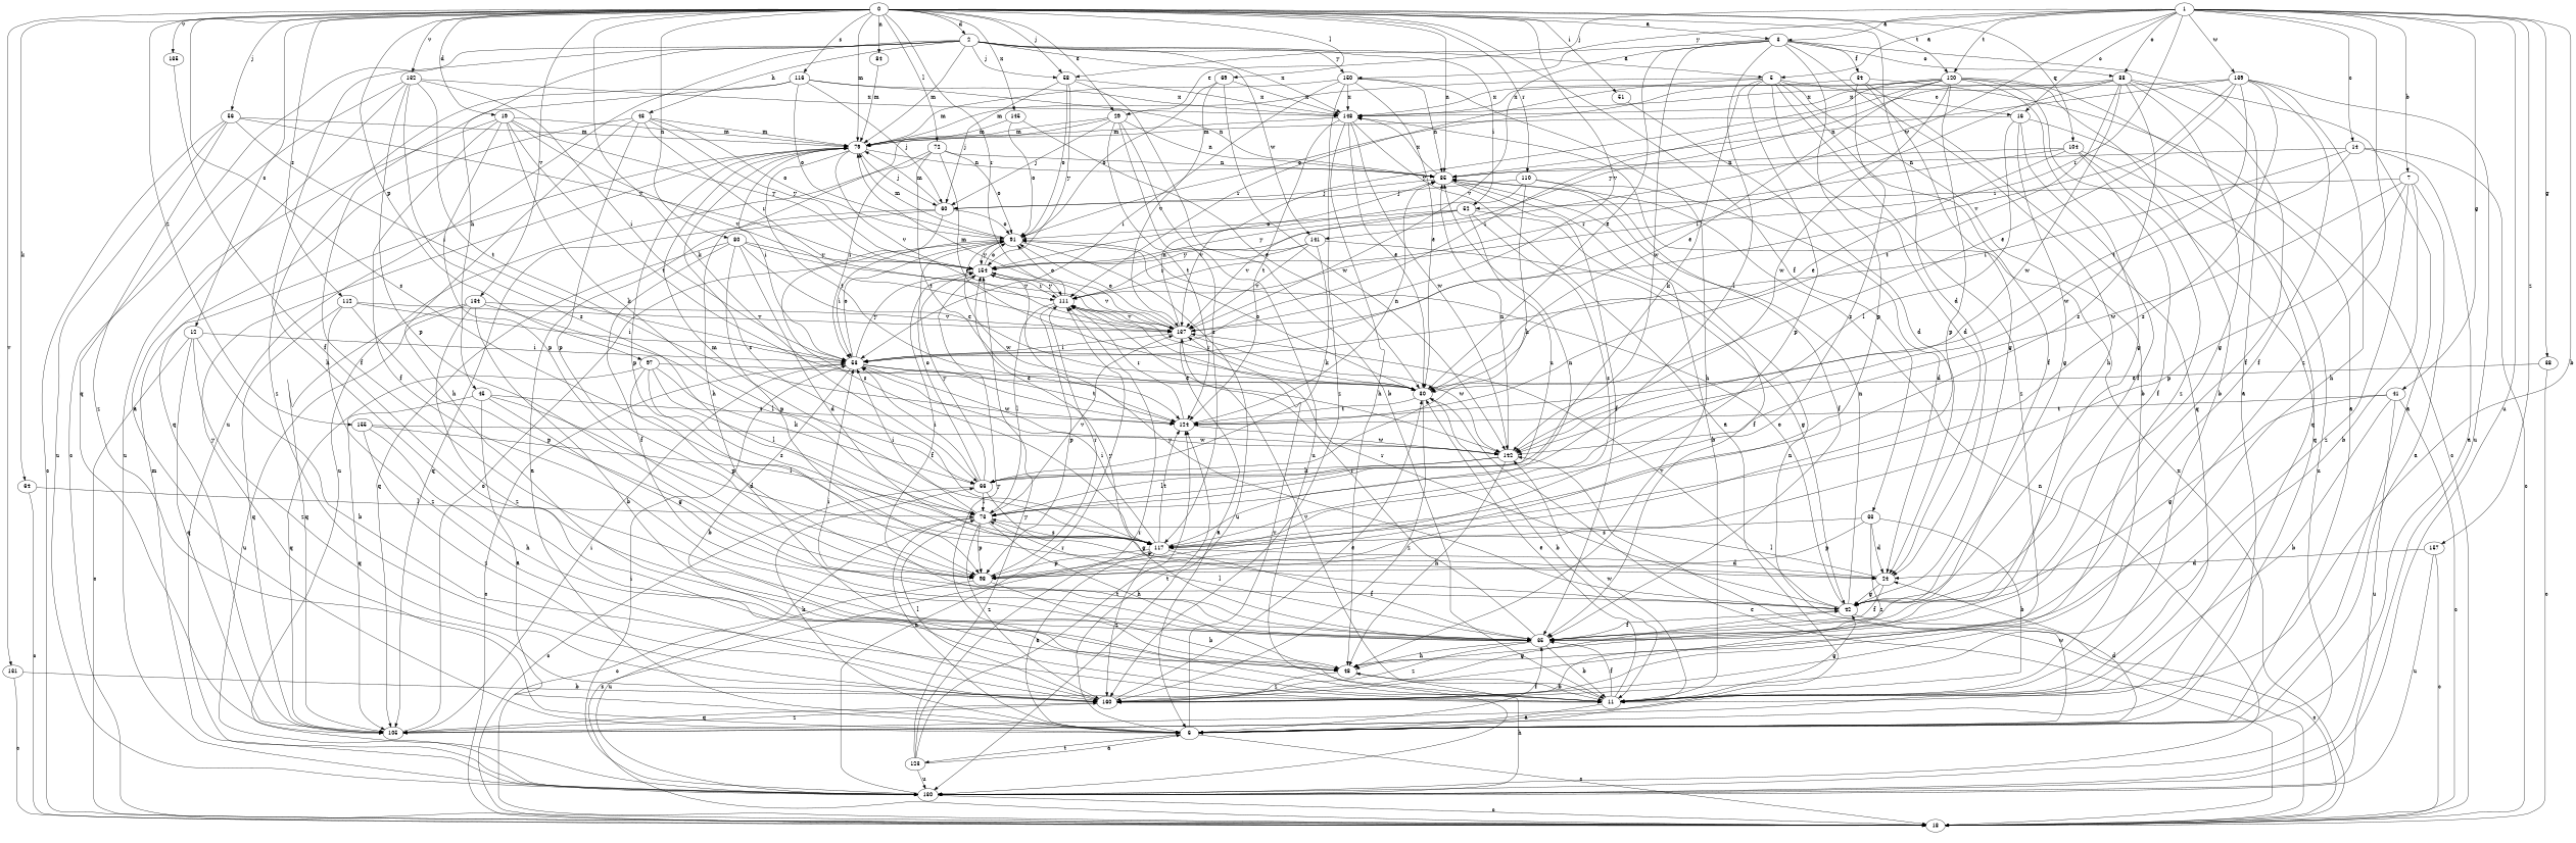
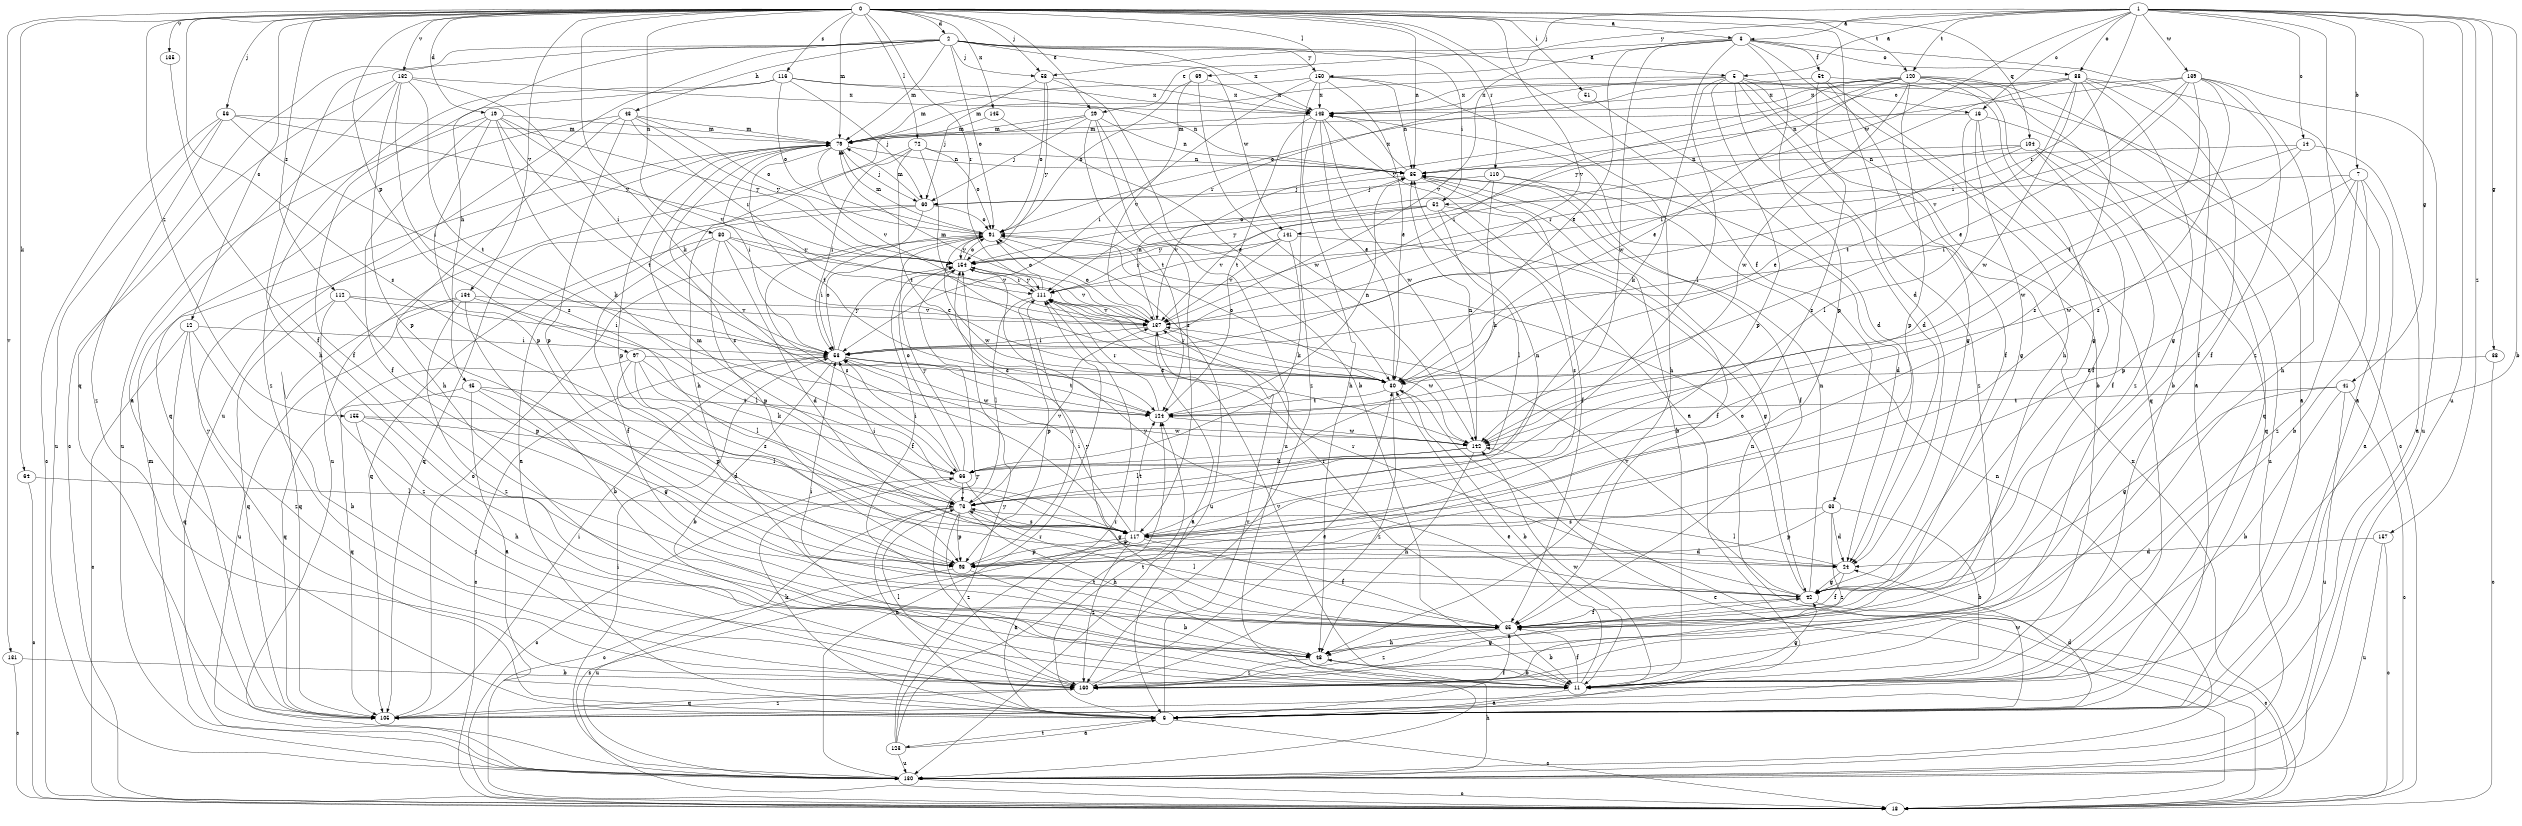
  strict digraph {
    0
    2
    3
    12
    19
    24
    29
    33
    51
    56
    58
    64
    66
    69
    72
    79
    80
-   84
    85
    97
    104
    110
    111
    112
    116
    117
    120
    131
    132
    134
    135
    137
    145
    155
    5
    130
    141
    150
    43
    45
    48
    52
    105
    148
    88
    6
    30
-   34
+   34 [label=54]
    73
    98
    142
    11
    160
    18
    53
    35
    124
    154
    42
    60
    91
    1
    7
    14
    16
    38
    41
    139
    157
    123
    0 -> 2 [label=d]
    0 -> 3 [label=a]
    0 -> 12 [label=c]
    0 -> 19 [label=d]
    0 -> 24 [label=d]
    0 -> 29 [label=e]
    0 -> 33 [label=f]
    0 -> 51 [label=i]
    0 -> 56 [label=j]
    0 -> 58 [label=j]
    0 -> 64 [label=k]
    0 -> 66 [label=k]
    0 -> 69 [label=l]
    0 -> 72 [label=l]
    0 -> 79 [label=m]
    0 -> 80 [label=n]
-   0 -> 84 [label=n]
    0 -> 85 [label=n]
    0 -> 97 [label=p]
    0 -> 104 [label=q]
    0 -> 110 [label=r]
    0 -> 111 [label=r]
    0 -> 112 [label=s]
    0 -> 116 [label=s]
    0 -> 117 [label=s]
    0 -> 120 [label=t]
    0 -> 131 [label=v]
    0 -> 132 [label=v]
    0 -> 134 [label=v]
    0 -> 135 [label=v]
    0 -> 137 [label=v]
    0 -> 145 [label=x]
    0 -> 155 [label=z]
    2 -> 58 [label=j]
    2 -> 79 [label=m]
    2 -> 5 [label=a]
    2 -> 130 [label=u]
    2 -> 141 [label=w]
    2 -> 150 [label=y]
    2 -> 43 [label=h]
    2 -> 45 [label=h]
    2 -> 48 [label=h]
    2 -> 52 [label=i]
    2 -> 105 [label=q]
    2 -> 148 [label=x]
    3 -> 29 [label=e]
    3 -> 137 [label=v]
    3 -> 48 [label=h]
    3 -> 88 [label=o]
    3 -> 6 [label=a]
    3 -> 30 [label=e]
    3 -> 34 [label=f]
    3 -> 73 [label=l]
    3 -> 98 [label=p]
    3 -> 142 [label=w]
    12 -> 105 [label=q]
    12 -> 11 [label=b]
    12 -> 160 [label=z]
    12 -> 18 [label=c]
    12 -> 53 [label=i]
    19 -> 66 [label=k]
    19 -> 79 [label=m]
    19 -> 137 [label=v]
    19 -> 130 [label=u]
    19 -> 98 [label=p]
    19 -> 35 [label=f]
    19 -> 124 [label=t]
    19 -> 154 [label=y]
    24 -> 73 [label=l]
    24 -> 35 [label=f]
    24 -> 42 [label=g]
    29 -> 79 [label=m]
    29 -> 85 [label=n]
    29 -> 117 [label=s]
    29 -> 130 [label=u]
    29 -> 48 [label=h]
    29 -> 124 [label=t]
    29 -> 60 [label=j]
    33 -> 24 [label=d]
    33 -> 117 [label=s]
    33 -> 98 [label=p]
    33 -> 11 [label=b]
    33 -> 160 [label=z]
    51 -> 24 [label=d]
    56 -> 79 [label=m]
    56 -> 130 [label=u]
    56 -> 160 [label=z]
    56 -> 18 [label=c]
    56 -> 53 [label=i]
    56 -> 154 [label=y]
    58 -> 148 [label=x]
    58 -> 11 [label=b]
    58 -> 154 [label=y]
    58 -> 60 [label=j]
    58 -> 91 [label=o]
    64 -> 73 [label=l]
    64 -> 18 [label=c]
    66 -> 73 [label=l]
    66 -> 18 [label=c]
    66 -> 53 [label=i]
    66 -> 154 [label=y]
    66 -> 42 [label=g]
    66 -> 91 [label=o]
    69 -> 137 [label=v]
    69 -> 148 [label=x]
    69 -> 142 [label=w]
    69 -> 91 [label=o]
    72 -> 85 [label=n]
    72 -> 130 [label=u]
    72 -> 30 [label=e]
    72 -> 53 [label=i]
    72 -> 124 [label=t]
    72 -> 91 [label=o]
    79 -> 85 [label=n]
    79 -> 117 [label=s]
    79 -> 137 [label=v]
    79 -> 6 [label=y]
    79 -> 98 [label=p]
    79 -> 53 [label=i]
    79 -> 124 [label=t]
    79 -> 60 [label=j]
    80 -> 24 [label=d]
    80 -> 137 [label=v]
    80 -> 105 [label=q]
    80 -> 30 [label=e]
    80 -> 98 [label=p]
    80 -> 35 [label=f]
    80 -> 154 [label=y]
-   84 -> 79 [label=m]
    85 -> 148 [label=x]
    85 -> 11 [label=b]
    85 -> 35 [label=f]
    85 -> 60 [label=j]
    97 -> 66 [label=k]
    97 -> 117 [label=s]
    97 -> 105 [label=q]
    97 -> 30 [label=e]
    97 -> 73 [label=l]
    97 -> 98 [label=p]
    104 -> 85 [label=n]
    104 -> 111 [label=r]
    104 -> 130 [label=u]
    104 -> 105 [label=q]
    104 -> 30 [label=e]
    104 -> 35 [label=f]
    110 -> 24 [label=d]
    110 -> 66 [label=k]
    110 -> 137 [label=v]
    110 -> 35 [label=f]
    110 -> 60 [label=j]
    111 -> 137 [label=v]
    111 -> 73 [label=l]
    111 -> 98 [label=p]
    111 -> 154 [label=y]
    111 -> 91 [label=o]
    112 -> 137 [label=v]
    112 -> 105 [label=q]
    112 -> 98 [label=p]
    112 -> 160 [label=z]
    112 -> 53 [label=i]
    116 -> 85 [label=n]
    116 -> 148 [label=x]
    116 -> 160 [label=z]
    116 -> 35 [label=f]
    116 -> 60 [label=j]
    116 -> 91 [label=o]
    117 -> 24 [label=d]
    117 -> 79 [label=m]
    117 -> 85 [label=n]
    117 -> 6 [label=a]
    117 -> 98 [label=p]
    117 -> 160 [label=z]
    117 -> 53 [label=i]
    117 -> 35 [label=f]
    117 -> 124 [label=t]
    120 -> 148 [label=x]
    120 -> 6 [label=a]
    120 -> 30 [label=e]
    120 -> 98 [label=p]
    120 -> 142 [label=w]
    120 -> 11 [label=b]
    120 -> 160 [label=z]
    120 -> 53 [label=i]
    120 -> 154 [label=y]
    120 -> 42 [label=g]
    120 -> 91 [label=o]
    131 -> 11 [label=b]
    131 -> 18 [label=c]
    132 -> 117 [label=s]
    132 -> 148 [label=x]
    132 -> 6 [label=a]
    132 -> 98 [label=p]
    132 -> 18 [label=c]
    132 -> 53 [label=i]
    132 -> 124 [label=t]
    134 -> 137 [label=v]
    134 -> 130 [label=u]
    134 -> 105 [label=q]
    134 -> 73 [label=l]
    134 -> 11 [label=b]
    134 -> 160 [label=z]
    135 -> 35 [label=f]
    137 -> 79 [label=m]
    137 -> 85 [label=n]
    137 -> 6 [label=a]
    137 -> 142 [label=w]
    137 -> 53 [label=i]
    137 -> 91 [label=o]
    145 -> 79 [label=m]
    145 -> 30 [label=e]
-   145 -> 91 [label=o]
+   2 -> 91 [label=o]
    155 -> 48 [label=h]
    155 -> 73 [label=l]
    155 -> 142 [label=w]
    155 -> 160 [label=z]
    5 -> 24 [label=d]
    5 -> 66 [label=k]
    5 -> 79 [label=m]
    5 -> 111 [label=r]
    5 -> 98 [label=p]
    5 -> 11 [label=b]
    5 -> 160 [label=z]
    5 -> 35 [label=f]
    5 -> 16 [label=c]
    130 -> 79 [label=m]
    130 -> 85 [label=n]
    130 -> 111 [label=r]
    130 -> 48 [label=h]
    130 -> 18 [label=c]
    130 -> 53 [label=i]
    141 -> 66 [label=k]
    141 -> 111 [label=r]
    141 -> 137 [label=v]
    141 -> 154 [label=y]
    141 -> 42 [label=g]
    150 -> 79 [label=m]
    150 -> 85 [label=n]
    150 -> 48 [label=h]
    150 -> 148 [label=x]
    150 -> 30 [label=e]
    150 -> 160 [label=z]
    150 -> 53 [label=i]
    43 -> 79 [label=m]
    43 -> 111 [label=r]
    43 -> 48 [label=h]
    43 -> 105 [label=q]
    43 -> 98 [label=p]
    43 -> 154 [label=y]
    43 -> 91 [label=o]
    45 -> 24 [label=d]
    45 -> 105 [label=q]
    45 -> 6 [label=a]
    45 -> 124 [label=t]
    45 -> 42 [label=g]
    48 -> 11 [label=b]
    48 -> 160 [label=z]
    52 -> 117 [label=s]
    52 -> 137 [label=v]
-   52 -> 73 [label=u]
+   52 -> 73 [label=l]
    52 -> 35 [label=f]
    52 -> 154 [label=y]
    52 -> 91 [label=o]
    105 -> 160 [label=z]
    105 -> 53 [label=i]
    105 -> 91 [label=o]
    148 -> 79 [label=m]
    148 -> 48 [label=h]
    148 -> 6 [label=a]
    148 -> 30 [label=e]
    148 -> 142 [label=w]
    148 -> 124 [label=t]
    88 -> 117 [label=s]
    88 -> 148 [label=x]
    88 -> 6 [label=a]
    88 -> 142 [label=w]
    88 -> 53 [label=i]
    88 -> 35 [label=f]
    88 -> 124 [label=t]
    88 -> 154 [label=y]
    88 -> 42 [label=g]
    6 -> 24 [label=d]
    6 -> 66 [label=k]
    6 -> 85 [label=n]
    6 -> 137 [label=v]
    6 -> 18 [label=c]
    6 -> 35 [label=f]
    6 -> 124 [label=t]
    6 -> 123 [label=t]
    30 -> 111 [label=r]
    30 -> 11 [label=b]
    30 -> 160 [label=z]
    30 -> 124 [label=t]
    30 -> 91 [label=o]
    34 -> 117 [label=s]
    34 -> 105 [label=q]
    34 -> 148 [label=x]
    34 -> 18 [label=c]
    34 -> 42 [label=g]
    73 -> 117 [label=s]
    73 -> 137 [label=v]
    73 -> 48 [label=h]
    73 -> 6 [label=a]
    73 -> 98 [label=p]
    73 -> 160 [label=z]
    73 -> 18 [label=c]
    73 -> 53 [label=i]
    98 -> 111 [label=r]
    98 -> 130 [label=u]
    98 -> 11 [label=b]
    142 -> 66 [label=k]
    142 -> 85 [label=n]
    142 -> 48 [label=h]
    142 -> 73 [label=l]
    11 -> 137 [label=v]
    11 -> 6 [label=a]
    11 -> 30 [label=e]
    11 -> 142 [label=w]
    11 -> 35 [label=f]
    11 -> 154 [label=y]
    11 -> 42 [label=g]
    160 -> 105 [label=q]
    160 -> 30 [label=e]
    160 -> 73 [label=l]
    160 -> 42 [label=g]
    18 -> 117 [label=s]
    18 -> 148 [label=x]
    18 -> 30 [label=e]
    18 -> 142 [label=w]
    53 -> 30 [label=e]
    53 -> 142 [label=w]
    53 -> 11 [label=b]
    53 -> 18 [label=c]
    53 -> 124 [label=t]
    53 -> 154 [label=y]
    53 -> 91 [label=o]
    35 -> 111 [label=r]
    35 -> 48 [label=h]
    35 -> 73 [label=l]
    35 -> 11 [label=b]
    35 -> 160 [label=z]
    35 -> 53 [label=i]
    35 -> 154 [label=y]
    124 -> 85 [label=n]
    124 -> 111 [label=r]
    124 -> 142 [label=w]
    154 -> 111 [label=r]
    154 -> 137 [label=v]
    154 -> 35 [label=f]
    154 -> 91 [label=o]
    42 -> 85 [label=n]
    42 -> 111 [label=r]
    42 -> 137 [label=v]
    42 -> 18 [label=c]
    42 -> 35 [label=f]
    42 -> 154 [label=y]
    42 -> 91 [label=o]
    60 -> 79 [label=m]
    60 -> 117 [label=s]
    60 -> 105 [label=q]
    60 -> 6 [label=a]
    60 -> 91 [label=o]
    91 -> 79 [label=m]
    91 -> 130 [label=u]
    91 -> 142 [label=w]
    91 -> 53 [label=i]
    91 -> 154 [label=y]
    1 -> 3 [label=a]
    1 -> 58 [label=j]
    1 -> 111 [label=r]
    1 -> 120 [label=t]
    1 -> 5 [label=a]
    1 -> 130 [label=u]
    1 -> 141 [label=w]
    1 -> 150 [label=y]
    1 -> 88 [label=o]
    1 -> 11 [label=b]
    1 -> 160 [label=z]
    1 -> 7 [label=b]
    1 -> 14 [label=c]
    1 -> 16 [label=c]
    1 -> 38 [label=g]
    1 -> 41 [label=g]
    1 -> 139 [label=w]
    1 -> 157 [label=z]
    7 -> 52 [label=i]
    7 -> 6 [label=a]
    7 -> 98 [label=p]
    7 -> 142 [label=w]
    7 -> 11 [label=b]
    7 -> 160 [label=z]
    14 -> 85 [label=n]
    14 -> 6 [label=a]
    14 -> 142 [label=w]
-   14 -> 18 [label=c]
    14 -> 53 [label=i]
    16 -> 79 [label=m]
    16 -> 105 [label=q]
    16 -> 73 [label=l]
    16 -> 35 [label=f]
    16 -> 42 [label=g]
    38 -> 30 [label=e]
    38 -> 18 [label=c]
    41 -> 130 [label=u]
    41 -> 11 [label=b]
    41 -> 18 [label=c]
    41 -> 124 [label=t]
    41 -> 42 [label=g]
    139 -> 85 [label=n]
    139 -> 117 [label=s]
    139 -> 137 [label=v]
    139 -> 130 [label=u]
    139 -> 48 [label=h]
    139 -> 148 [label=x]
    139 -> 30 [label=e]
    139 -> 35 [label=f]
    139 -> 124 [label=t]
    157 -> 24 [label=d]
    157 -> 130 [label=u]
    157 -> 18 [label=c]
    123 -> 111 [label=r]
    123 -> 130 [label=u]
    123 -> 6 [label=a]
    123 -> 124 [label=t]
    123 -> 154 [label=y]
  }
